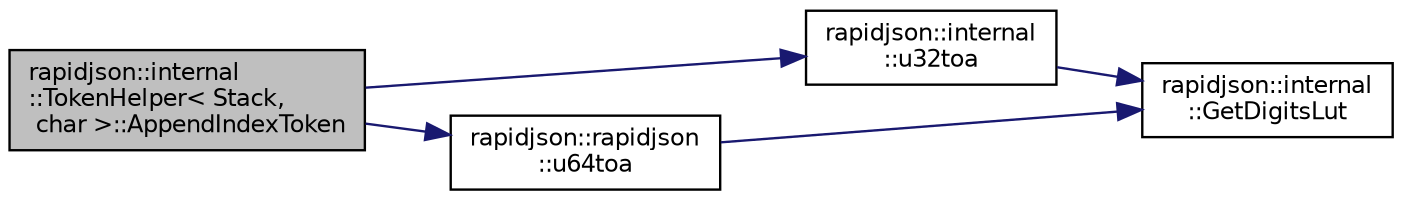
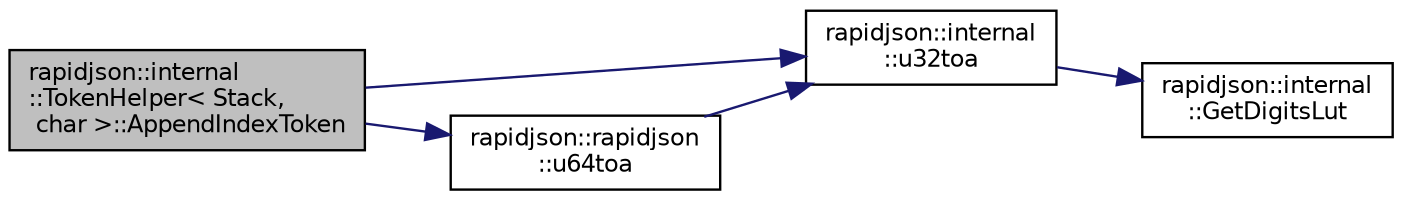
  digraph {
    rankdir=LR
    node [color=black fillcolor=white fontname=Helvetica fontsize=10 shape=record style=filled]
    edge [color=midnightblue fontname=Helvetica fontsize=10 labelfontname=Helvetica labelfontsize=10 style=solid]
    n1 [fillcolor=grey75 fontcolor=black height=0.2 label="rapidjson::internal\l::TokenHelper\< Stack,\l char \>::AppendIndexToken" width=0.4]
    n2 [height=0.2 label="rapidjson::internal\l::u32toa" width=0.4]
    n3 [height=0.2 label="rapidjson::rapidjson\l::u64toa" width=0.4]
    n4 [height=0.2 label="rapidjson::internal\l::GetDigitsLut" width=0.4]
    n1 -> n2
    n1 -> n3
    n2 -> n4
-   n3 -> n4
+   n3 -> n2
  }
